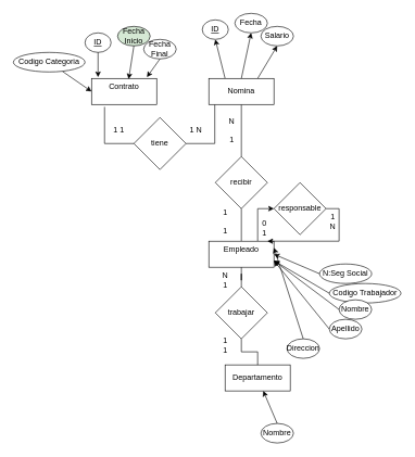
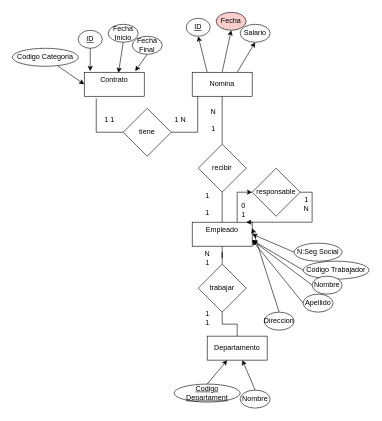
  <mxCell id="0" />
  <mxCell id="1" parent="0" />
  <mxCell id="2" style="edgeStyle=orthogonalEdgeStyle;rounded=0;orthogonalLoop=1;jettySize=auto;html=1;exitX=0.75;exitY=0;exitDx=0;exitDy=0;entryX=0;entryY=0.5;entryDx=0;entryDy=0;" parent="1" source="4" target="16" edge="1"><mxGeometry relative="1" as="geometry" /></mxCell>
  <mxCell id="3" style="edgeStyle=orthogonalEdgeStyle;rounded=0;orthogonalLoop=1;jettySize=auto;html=1;entryX=0.5;entryY=1;entryDx=0;entryDy=0;startArrow=none;startFill=0;endArrow=none;endFill=0;" parent="1" source="4" target="17" edge="1"><mxGeometry relative="1" as="geometry" /></mxCell>
  <mxCell id="4" value="&#10;Empleado&#10;&#10;" style="rounded=0;whiteSpace=wrap;html=1;" parent="1" vertex="1"><mxGeometry x="320" y="370" width="100" height="40" as="geometry" /></mxCell>
  <mxCell id="5" value="Departamento" style="rounded=0;whiteSpace=wrap;html=1;" parent="1" vertex="1"><mxGeometry x="345" y="560" width="100" height="40" as="geometry" /></mxCell>
  <mxCell id="6" value="&lt;div&gt;Contrato&lt;/div&gt;&lt;div&gt;&lt;br&gt;&lt;/div&gt;" style="rounded=0;whiteSpace=wrap;html=1;" parent="1" vertex="1"><mxGeometry x="140" y="120" width="100" height="40" as="geometry" /></mxCell>
  <mxCell id="7" style="edgeStyle=orthogonalEdgeStyle;rounded=0;orthogonalLoop=1;jettySize=auto;html=1;entryX=0.5;entryY=0;entryDx=0;entryDy=0;startArrow=none;startFill=0;endArrow=none;endFill=0;" parent="1" source="11" target="17" edge="1"><mxGeometry relative="1" as="geometry" /></mxCell>
  <mxCell id="8" style="rounded=0;orthogonalLoop=1;jettySize=auto;html=1;exitX=0.25;exitY=0;exitDx=0;exitDy=0;entryX=0.5;entryY=1;entryDx=0;entryDy=0;" parent="1" source="11" target="38" edge="1"><mxGeometry relative="1" as="geometry" /></mxCell>
  <mxCell id="9" style="rounded=0;orthogonalLoop=1;jettySize=auto;html=1;exitX=0.5;exitY=0;exitDx=0;exitDy=0;entryX=0.5;entryY=1;entryDx=0;entryDy=0;" parent="1" source="11" target="39" edge="1"><mxGeometry relative="1" as="geometry" /></mxCell>
  <mxCell id="10" style="rounded=0;orthogonalLoop=1;jettySize=auto;html=1;exitX=0.75;exitY=0;exitDx=0;exitDy=0;entryX=0.5;entryY=1;entryDx=0;entryDy=0;" parent="1" source="11" target="40" edge="1"><mxGeometry relative="1" as="geometry" /></mxCell>
  <mxCell id="11" value="Nomina" style="rounded=0;whiteSpace=wrap;html=1;" parent="1" vertex="1"><mxGeometry x="320" y="120" width="100" height="40" as="geometry" /></mxCell>
  <mxCell id="12" style="edgeStyle=orthogonalEdgeStyle;rounded=0;orthogonalLoop=1;jettySize=auto;html=1;entryX=0.5;entryY=1;entryDx=0;entryDy=0;startArrow=none;startFill=0;endArrow=none;endFill=0;" parent="1" source="14" target="4" edge="1"><mxGeometry relative="1" as="geometry" /></mxCell>
  <mxCell id="13" value="" style="edgeStyle=orthogonalEdgeStyle;rounded=0;orthogonalLoop=1;jettySize=auto;html=1;startArrow=none;startFill=0;endArrow=none;endFill=0;" parent="1" source="14" target="5" edge="1"><mxGeometry relative="1" as="geometry" /></mxCell>
  <mxCell id="14" value="trabajar" style="rhombus;whiteSpace=wrap;html=1;" parent="1" vertex="1"><mxGeometry x="330" y="440" width="80" height="80" as="geometry" /></mxCell>
  <mxCell id="15" style="edgeStyle=orthogonalEdgeStyle;rounded=0;orthogonalLoop=1;jettySize=auto;html=1;exitX=1;exitY=0.5;exitDx=0;exitDy=0;" parent="1" source="16" edge="1"><mxGeometry relative="1" as="geometry"><mxPoint x="410" y="370" as="targetPoint" /><Array as="points"><mxPoint x="520" y="320" /><mxPoint x="520" y="370" /><mxPoint x="420" y="370" /></Array></mxGeometry></mxCell>
  <mxCell id="16" value="responsable" style="rhombus;whiteSpace=wrap;html=1;" parent="1" vertex="1"><mxGeometry x="420" y="280" width="80" height="80" as="geometry" /></mxCell>
  <mxCell id="17" value="recibir" style="rhombus;whiteSpace=wrap;html=1;" parent="1" vertex="1"><mxGeometry x="330" y="240" width="80" height="80" as="geometry" /></mxCell>
  <mxCell id="18" style="rounded=0;orthogonalLoop=1;jettySize=auto;html=1;exitX=0;exitY=0.5;exitDx=0;exitDy=0;entryX=1;entryY=0.5;entryDx=0;entryDy=0;" parent="1" source="19" target="4" edge="1"><mxGeometry relative="1" as="geometry" /></mxCell>
  <mxCell id="19" value="N:Seg Social" style="ellipse;whiteSpace=wrap;html=1;" parent="1" vertex="1"><mxGeometry x="490" y="405" width="80" height="30" as="geometry" /></mxCell>
  <mxCell id="20" style="rounded=0;orthogonalLoop=1;jettySize=auto;html=1;exitX=0;exitY=0.5;exitDx=0;exitDy=0;entryX=1;entryY=0.75;entryDx=0;entryDy=0;" parent="1" source="21" target="4" edge="1"><mxGeometry relative="1" as="geometry" /></mxCell>
  <mxCell id="21" value="Codigo Trabajador" style="ellipse;whiteSpace=wrap;html=1;" parent="1" vertex="1"><mxGeometry x="505" y="435" width="110" height="30" as="geometry" /></mxCell>
  <mxCell id="22" style="rounded=0;orthogonalLoop=1;jettySize=auto;html=1;exitX=0;exitY=0.5;exitDx=0;exitDy=0;" parent="1" source="23" edge="1"><mxGeometry relative="1" as="geometry"><mxPoint x="420" y="400" as="targetPoint" /></mxGeometry></mxCell>
  <mxCell id="23" value="Apellido" style="ellipse;whiteSpace=wrap;html=1;" parent="1" vertex="1"><mxGeometry x="505" y="490" width="50" height="30" as="geometry" /></mxCell>
  <mxCell id="24" style="rounded=0;orthogonalLoop=1;jettySize=auto;html=1;exitX=0;exitY=0.5;exitDx=0;exitDy=0;entryX=1;entryY=0.75;entryDx=0;entryDy=0;" parent="1" source="25" target="4" edge="1"><mxGeometry relative="1" as="geometry" /></mxCell>
  <mxCell id="25" value="Nombre" style="ellipse;whiteSpace=wrap;html=1;" parent="1" vertex="1"><mxGeometry x="520" y="460" width="50" height="30" as="geometry" /></mxCell>
  <mxCell id="26" style="rounded=0;orthogonalLoop=1;jettySize=auto;html=1;exitX=0.5;exitY=0;exitDx=0;exitDy=0;" parent="1" source="27" edge="1"><mxGeometry relative="1" as="geometry"><mxPoint x="420" y="380" as="targetPoint" /></mxGeometry></mxCell>
  <mxCell id="27" value="&lt;div&gt;Direccion&lt;/div&gt;" style="ellipse;whiteSpace=wrap;html=1;" parent="1" vertex="1"><mxGeometry x="440" y="520" width="50" height="30" as="geometry" /></mxCell>
+ <mxCell id="28" style="rounded=0;orthogonalLoop=1;jettySize=auto;html=1;exitX=0.5;exitY=0;exitDx=0;exitDy=0;" parent="1" source="29" target="5" edge="1"><mxGeometry relative="1" as="geometry" /></mxCell>
+ <mxCell id="29" value="Codigo Departament" style="ellipse;whiteSpace=wrap;html=1;fontStyle=4" parent="1" vertex="1"><mxGeometry x="290" y="640" width="110" height="30" as="geometry" /></mxCell>
  <mxCell id="30" style="rounded=0;orthogonalLoop=1;jettySize=auto;html=1;exitX=0.5;exitY=0;exitDx=0;exitDy=0;" parent="1" source="31" target="5" edge="1"><mxGeometry relative="1" as="geometry" /></mxCell>
  <mxCell id="31" value="Nombre" style="ellipse;whiteSpace=wrap;html=1;" parent="1" vertex="1"><mxGeometry x="400" y="650" width="50" height="30" as="geometry" /></mxCell>
  <mxCell id="32" value="ID" style="ellipse;whiteSpace=wrap;html=1;fontStyle=4" parent="1" vertex="1"><mxGeometry x="130" y="50" width="40" height="30" as="geometry" /></mxCell>
- <mxCell id="33" value="Fecha Inicio" style="ellipse;whiteSpace=wrap;html=1;fillColor=#d5e8d4;" parent="1" vertex="1"><mxGeometry x="180" y="40" width="50" height="30" as="geometry" /></mxCell>
+ <mxCell id="33" value="Fecha Inicio" style="ellipse;whiteSpace=wrap;html=1;" parent="1" vertex="1"><mxGeometry x="180" y="40" width="50" height="30" as="geometry" /></mxCell>
  <mxCell id="34" value="Fecha Final" style="ellipse;whiteSpace=wrap;html=1;" parent="1" vertex="1"><mxGeometry x="220" y="60" width="50" height="30" as="geometry" /></mxCell>
  <mxCell id="35" style="rounded=0;orthogonalLoop=1;jettySize=auto;html=1;exitX=0.5;exitY=1;exitDx=0;exitDy=0;entryX=0.1;entryY=-0.05;entryDx=0;entryDy=0;entryPerimeter=0;" parent="1" source="32" target="6" edge="1"><mxGeometry relative="1" as="geometry" /></mxCell>
  <mxCell id="36" style="rounded=0;orthogonalLoop=1;jettySize=auto;html=1;exitX=0.5;exitY=1;exitDx=0;exitDy=0;entryX=0.57;entryY=0.025;entryDx=0;entryDy=0;entryPerimeter=0;" parent="1" source="33" target="6" edge="1"><mxGeometry relative="1" as="geometry" /></mxCell>
  <mxCell id="37" style="rounded=0;orthogonalLoop=1;jettySize=auto;html=1;exitX=0.5;exitY=1;exitDx=0;exitDy=0;entryX=0.85;entryY=-0.05;entryDx=0;entryDy=0;entryPerimeter=0;" parent="1" source="34" target="6" edge="1"><mxGeometry relative="1" as="geometry" /></mxCell>
  <mxCell id="38" value="ID" style="ellipse;whiteSpace=wrap;html=1;fontStyle=4" parent="1" vertex="1"><mxGeometry x="310" y="30" width="40" height="30" as="geometry" /></mxCell>
- <mxCell id="39" value="Fecha" style="ellipse;whiteSpace=wrap;html=1;" parent="1" vertex="1"><mxGeometry x="360" y="20" width="50" height="30" as="geometry" /></mxCell>
+ <mxCell id="39" value="Fecha" style="ellipse;whiteSpace=wrap;html=1;fillColor=#f8cecc;" parent="1" vertex="1"><mxGeometry x="360" y="20" width="50" height="30" as="geometry" /></mxCell>
  <mxCell id="40" value="Salario" style="ellipse;whiteSpace=wrap;html=1;" parent="1" vertex="1"><mxGeometry x="400" y="40" width="50" height="30" as="geometry" /></mxCell>
  <mxCell id="41" value="1&lt;br&gt;&lt;br&gt;1" style="text;html=1;align=center;verticalAlign=middle;resizable=0;points=[];autosize=1;strokeColor=none;fillColor=none;" parent="1" vertex="1"><mxGeometry x="330" y="310" width="30" height="60" as="geometry" /></mxCell>
  <mxCell id="42" value="N&lt;br&gt;&lt;br&gt;1" style="text;html=1;align=center;verticalAlign=middle;resizable=0;points=[];autosize=1;strokeColor=none;fillColor=none;" parent="1" vertex="1"><mxGeometry x="340" y="170" width="30" height="60" as="geometry" /></mxCell>
  <mxCell id="43" value="0&lt;br&gt;1" style="text;html=1;align=center;verticalAlign=middle;resizable=0;points=[];autosize=1;strokeColor=none;fillColor=none;" parent="1" vertex="1"><mxGeometry x="390" y="330" width="30" height="40" as="geometry" /></mxCell>
  <mxCell id="44" value="1&lt;br&gt;N" style="text;html=1;align=center;verticalAlign=middle;resizable=0;points=[];autosize=1;strokeColor=none;fillColor=none;" parent="1" vertex="1"><mxGeometry x="495" y="320" width="30" height="40" as="geometry" /></mxCell>
  <mxCell id="45" value="1&lt;br&gt;1" style="text;html=1;align=center;verticalAlign=middle;resizable=0;points=[];autosize=1;strokeColor=none;fillColor=none;" parent="1" vertex="1"><mxGeometry x="330" y="510" width="30" height="40" as="geometry" /></mxCell>
  <mxCell id="46" value="N&lt;br&gt;1" style="text;html=1;align=center;verticalAlign=middle;resizable=0;points=[];autosize=1;strokeColor=none;fillColor=none;" parent="1" vertex="1"><mxGeometry x="330" y="410" width="30" height="40" as="geometry" /></mxCell>
  <mxCell id="47" style="rounded=0;orthogonalLoop=1;jettySize=auto;html=1;entryX=0;entryY=0.5;entryDx=0;entryDy=0;" parent="1" source="48" target="6" edge="1"><mxGeometry relative="1" as="geometry" /></mxCell>
  <mxCell id="48" value="Codigo Categoria" style="ellipse;whiteSpace=wrap;html=1;fontStyle=0" parent="1" vertex="1"><mxGeometry x="20" y="80" width="110" height="30" as="geometry" /></mxCell>
  <mxCell id="49" value="tiene" style="rhombus;whiteSpace=wrap;html=1;" parent="1" vertex="1"><mxGeometry x="205" y="180" width="80" height="80" as="geometry" /></mxCell>
  <mxCell id="50" style="edgeStyle=orthogonalEdgeStyle;rounded=0;orthogonalLoop=1;jettySize=auto;html=1;entryX=0.092;entryY=1.008;entryDx=0;entryDy=0;entryPerimeter=0;startArrow=none;startFill=0;endArrow=none;endFill=0;" parent="1" source="49" target="11" edge="1"><mxGeometry relative="1" as="geometry" /></mxCell>
  <mxCell id="51" style="edgeStyle=orthogonalEdgeStyle;rounded=0;orthogonalLoop=1;jettySize=auto;html=1;entryX=0.2;entryY=1.092;entryDx=0;entryDy=0;entryPerimeter=0;startArrow=none;startFill=0;endArrow=none;endFill=0;" parent="1" source="49" target="6" edge="1"><mxGeometry relative="1" as="geometry"><Array as="points"><mxPoint x="160" y="220" /></Array></mxGeometry></mxCell>
  <mxCell id="52" value="1 N" style="text;html=1;align=center;verticalAlign=middle;resizable=0;points=[];autosize=1;strokeColor=none;fillColor=none;" parent="1" vertex="1"><mxGeometry x="280" y="185" width="40" height="30" as="geometry" /></mxCell>
  <mxCell id="53" value="&lt;div&gt;&amp;nbsp;1 1&lt;/div&gt;" style="text;html=1;align=center;verticalAlign=middle;resizable=0;points=[];autosize=1;strokeColor=none;fillColor=none;" parent="1" vertex="1"><mxGeometry x="160" y="185" width="40" height="30" as="geometry" /></mxCell>
